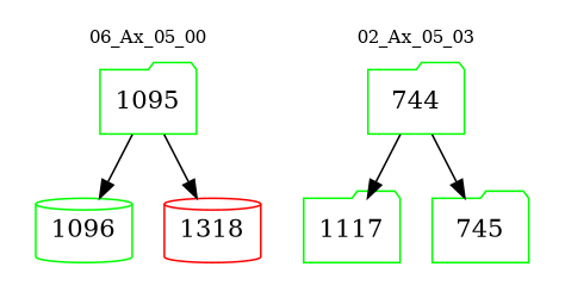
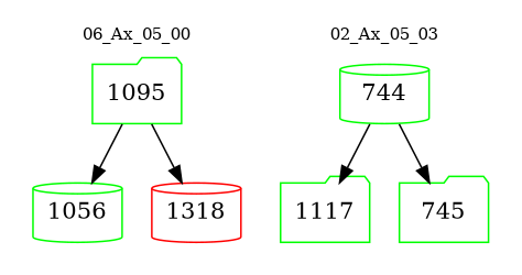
  digraph {
    node [color=green shape=folder]
    edge [color=black]
    n1 [label=1095]
-   n2 [label=1096 shape=cylinder]
+   n2 [label=1056 shape=cylinder]
    n3 [color=red label=1318 shape=cylinder]
-   n4 [label=744]
+   n4 [label=744 shape=cylinder]
    n5 [label=1117]
    n6 [label=745]
    subgraph cluster_1 {
      color=white
      fontsize=10
      label="06_Ax_05_00"
      n1
      n2
      n3
    }
    subgraph cluster_2 {
      color=white
      fontsize=10
      label="02_Ax_05_03"
      n4
      n5
      n6
    }
    n1 -> n2
    n1 -> n3
    n4 -> n5
    n4 -> n6
  }
